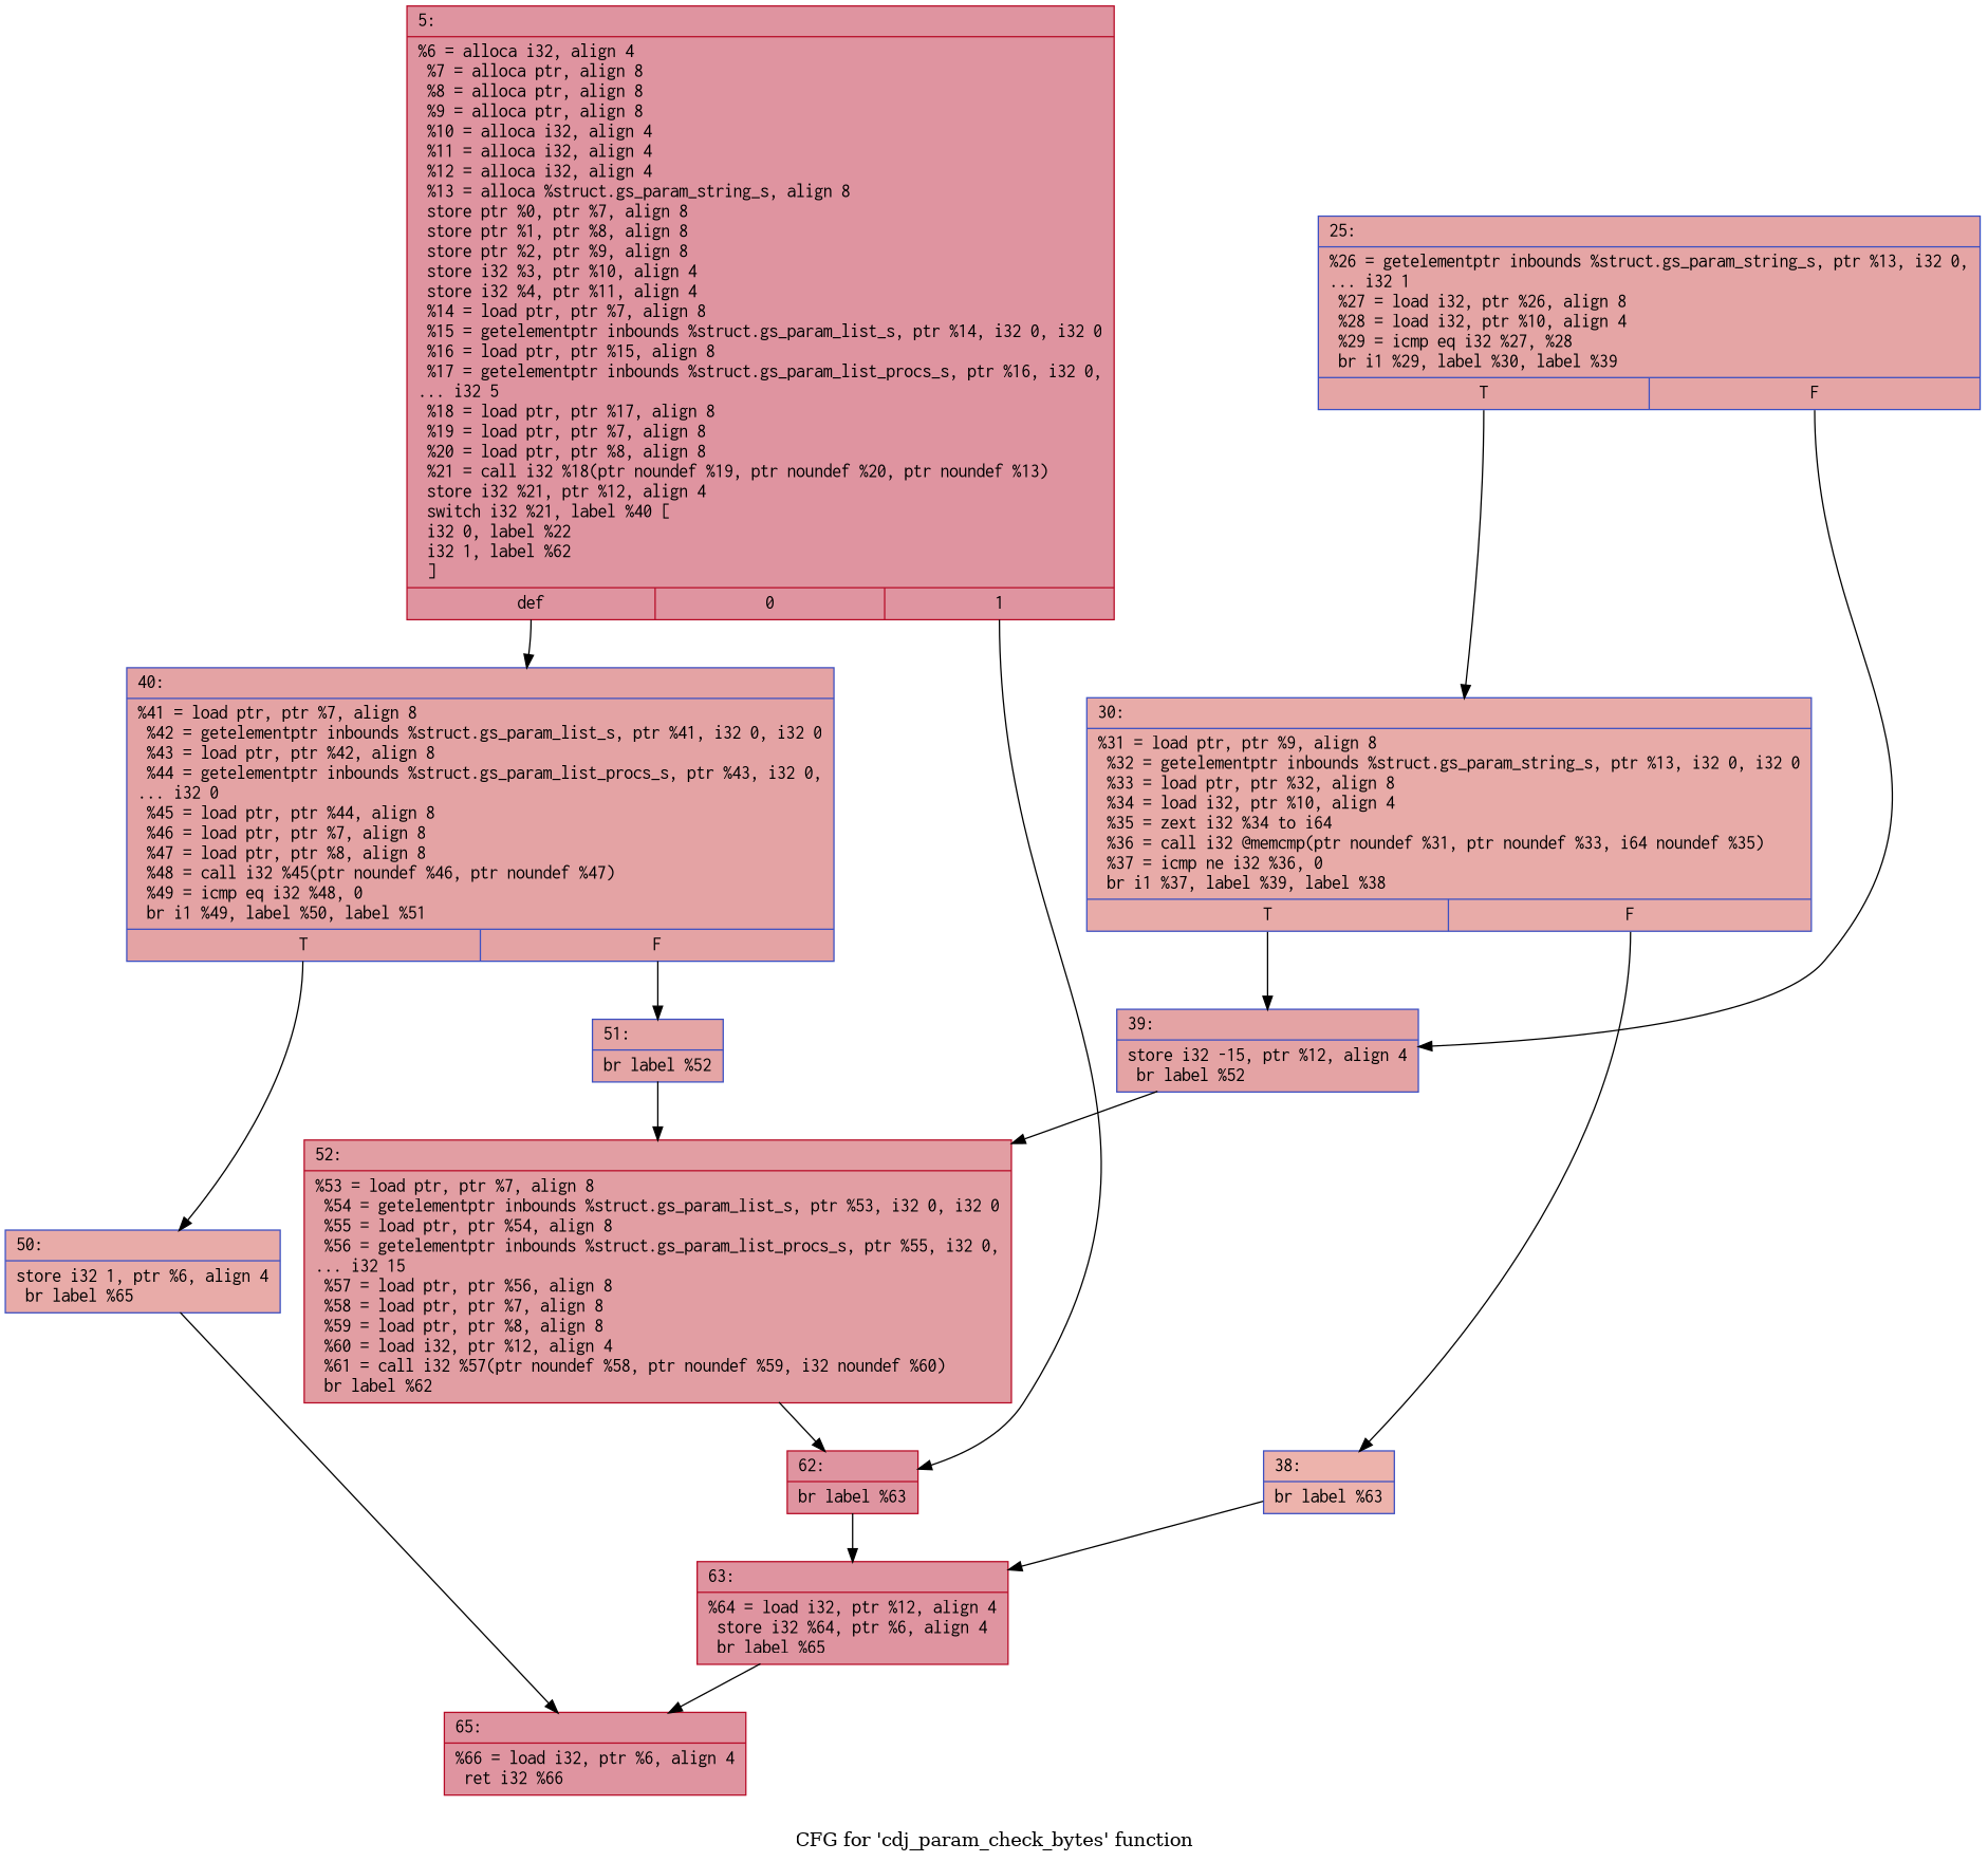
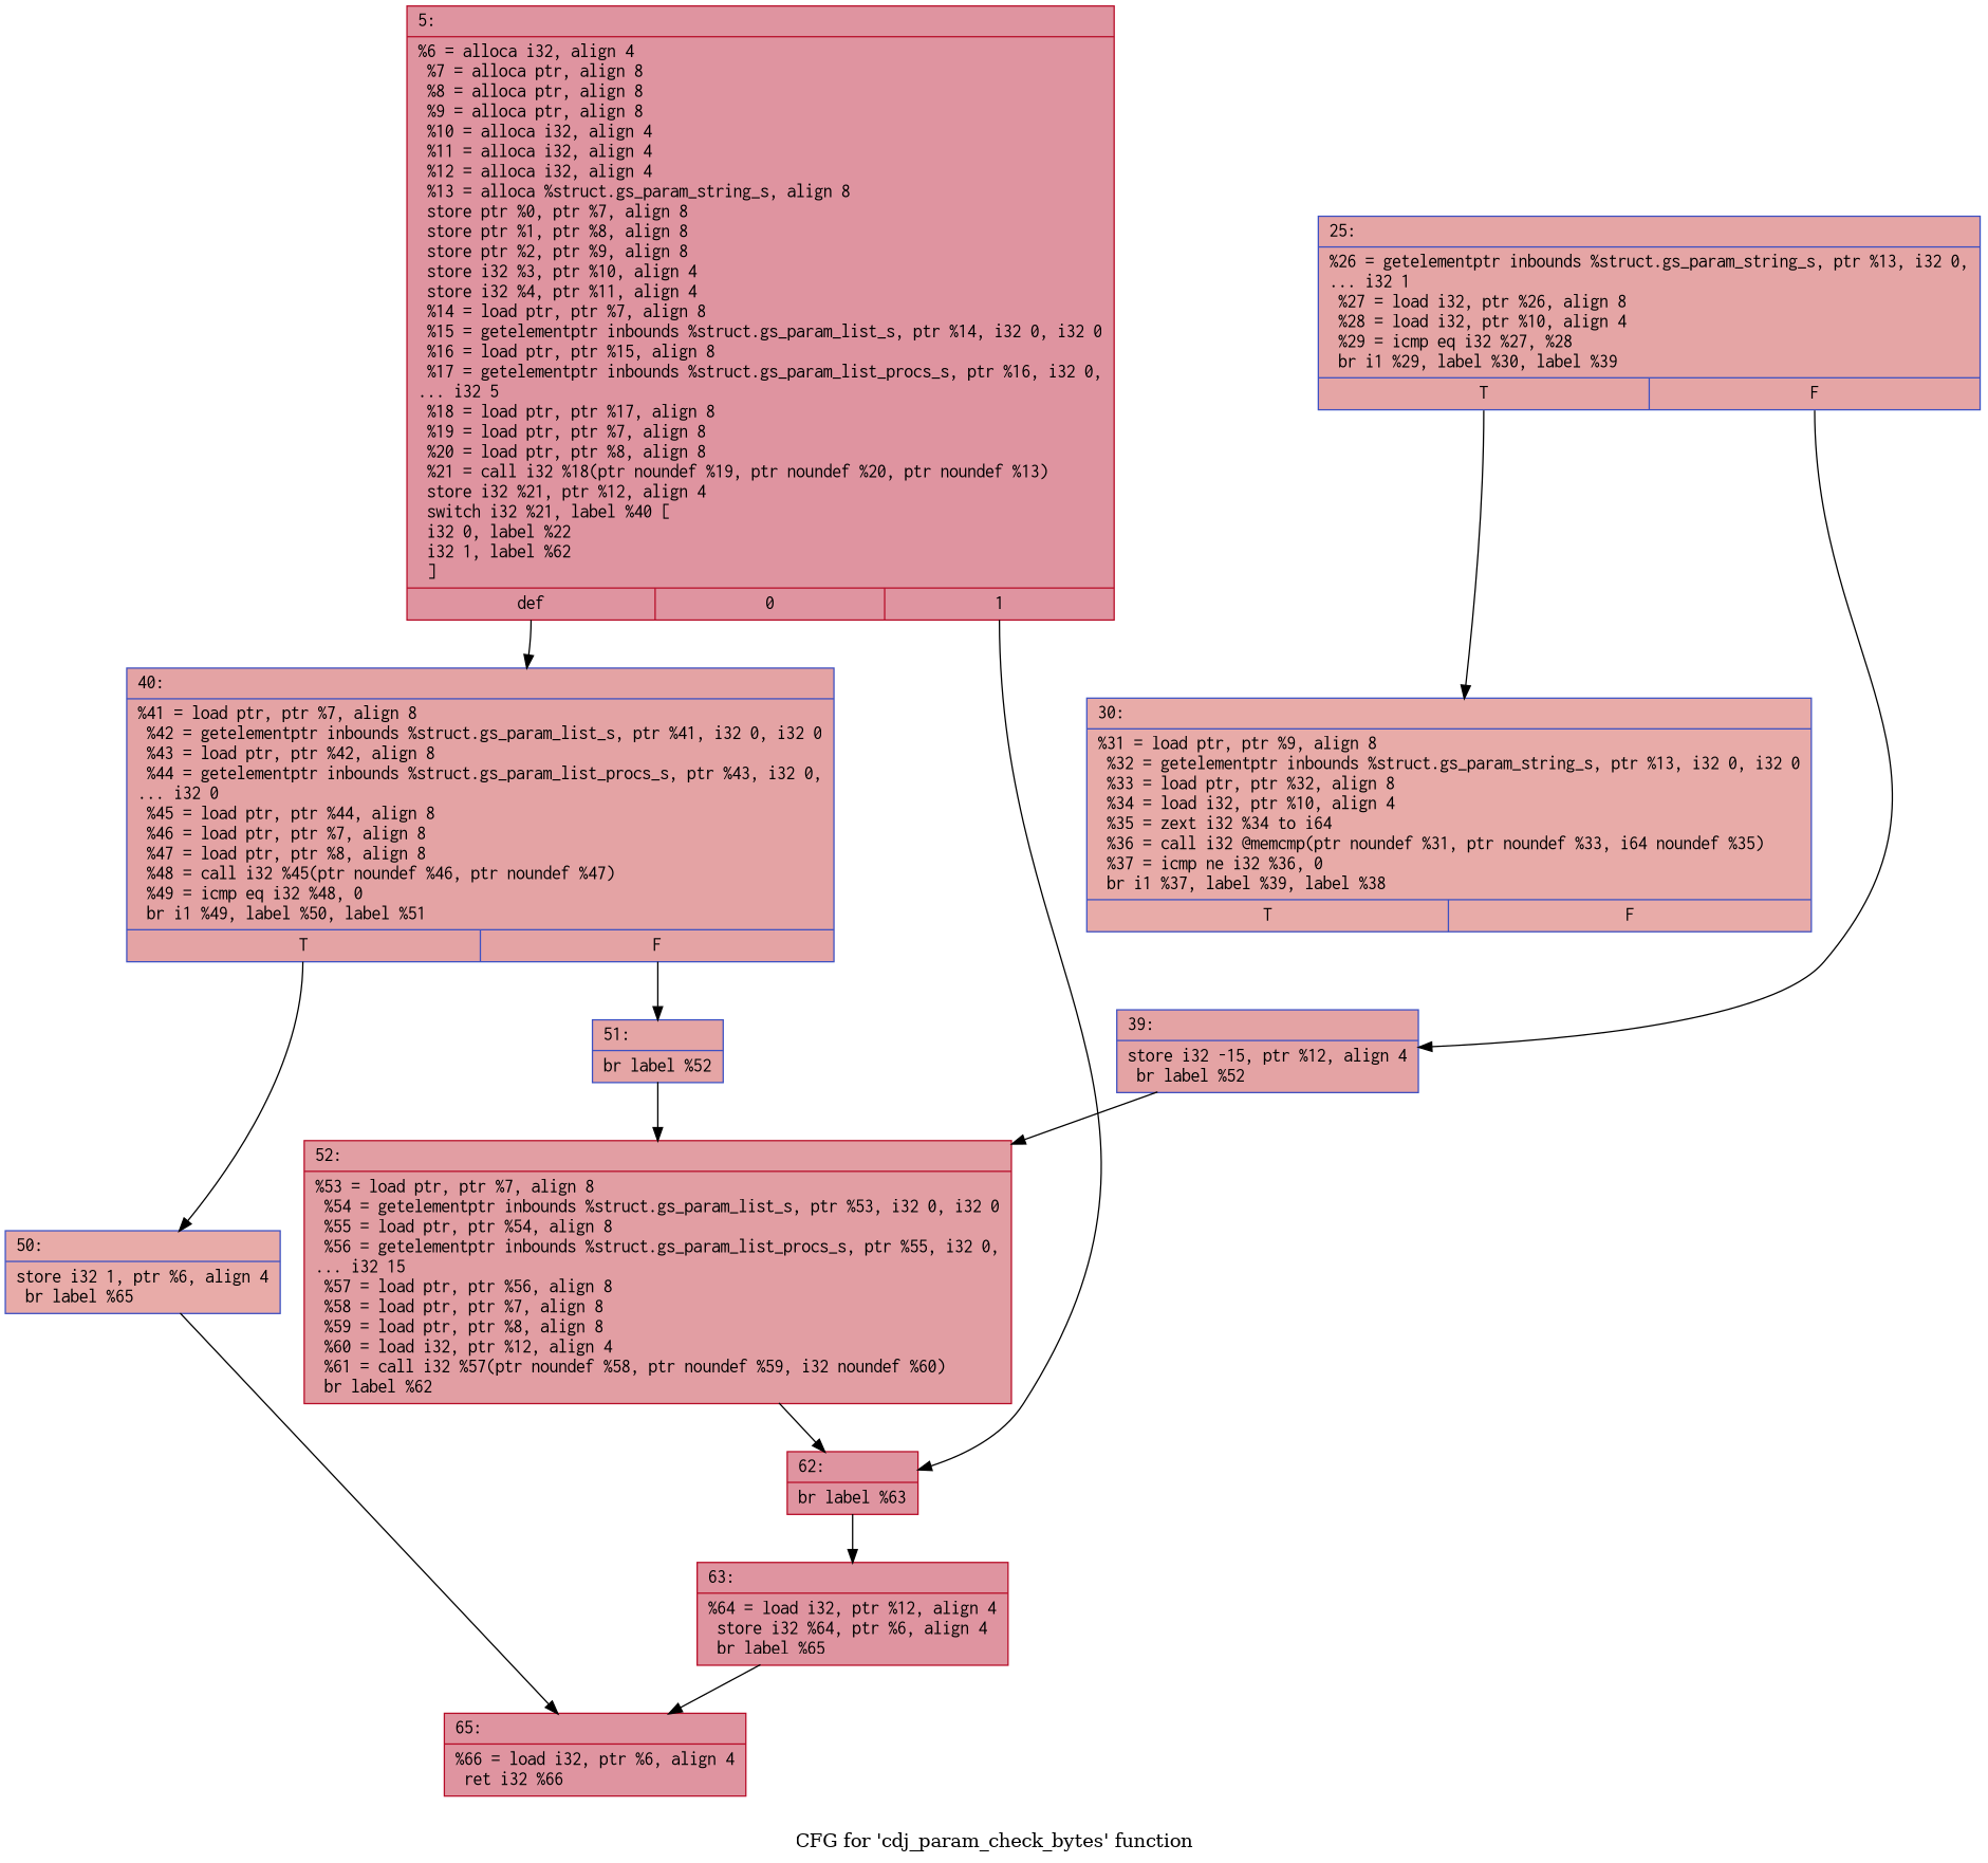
  digraph {
    label="CFG for 'cdj_param_check_bytes' function"
    node [color="#3d50c3ff" fillcolor="#b70d2870" fontname=Courier shape=record style=filled]
    n1 [color="#b70d28ff" label="{5:\l|  %6 = alloca i32, align 4\l  %7 = alloca ptr, align 8\l  %8 = alloca ptr, align 8\l  %9 = alloca ptr, align 8\l  %10 = alloca i32, align 4\l  %11 = alloca i32, align 4\l  %12 = alloca i32, align 4\l  %13 = alloca %struct.gs_param_string_s, align 8\l  store ptr %0, ptr %7, align 8\l  store ptr %1, ptr %8, align 8\l  store ptr %2, ptr %9, align 8\l  store i32 %3, ptr %10, align 4\l  store i32 %4, ptr %11, align 4\l  %14 = load ptr, ptr %7, align 8\l  %15 = getelementptr inbounds %struct.gs_param_list_s, ptr %14, i32 0, i32 0\l  %16 = load ptr, ptr %15, align 8\l  %17 = getelementptr inbounds %struct.gs_param_list_procs_s, ptr %16, i32 0,\l... i32 5\l  %18 = load ptr, ptr %17, align 8\l  %19 = load ptr, ptr %7, align 8\l  %20 = load ptr, ptr %8, align 8\l  %21 = call i32 %18(ptr noundef %19, ptr noundef %20, ptr noundef %13)\l  store i32 %21, ptr %12, align 4\l  switch i32 %21, label %40 [\l    i32 0, label %22\l    i32 1, label %62\l  ]\l|{<s0>def|<s1>0|<s2>1}}"]
    n2 [fillcolor="#c32e3170" label="{40:\l|  %41 = load ptr, ptr %7, align 8\l  %42 = getelementptr inbounds %struct.gs_param_list_s, ptr %41, i32 0, i32 0\l  %43 = load ptr, ptr %42, align 8\l  %44 = getelementptr inbounds %struct.gs_param_list_procs_s, ptr %43, i32 0,\l... i32 0\l  %45 = load ptr, ptr %44, align 8\l  %46 = load ptr, ptr %7, align 8\l  %47 = load ptr, ptr %8, align 8\l  %48 = call i32 %45(ptr noundef %46, ptr noundef %47)\l  %49 = icmp eq i32 %48, 0\l  br i1 %49, label %50, label %51\l|{<s0>T|<s1>F}}"]
    n3 [color="#b70d28ff" label="{62:\l|  br label %63\l}"]
    n4 [fillcolor="#cc403a70" label="{50:\l|  store i32 1, ptr %6, align 4\l  br label %65\l}"]
    n5 [fillcolor="#c5333470" label="{51:\l|  br label %52\l}"]
    n6 [color="#b70d28ff" label="{63:\l|  %64 = load i32, ptr %12, align 4\l  store i32 %64, ptr %6, align 4\l  br label %65\l}"]
    n7 [color="#b70d28ff" label="{65:\l|  %66 = load i32, ptr %6, align 4\l  ret i32 %66\l}"]
    n8 [color="#b70d28ff" fillcolor="#be242e70" label="{52:\l|  %53 = load ptr, ptr %7, align 8\l  %54 = getelementptr inbounds %struct.gs_param_list_s, ptr %53, i32 0, i32 0\l  %55 = load ptr, ptr %54, align 8\l  %56 = getelementptr inbounds %struct.gs_param_list_procs_s, ptr %55, i32 0,\l... i32 15\l  %57 = load ptr, ptr %56, align 8\l  %58 = load ptr, ptr %7, align 8\l  %59 = load ptr, ptr %8, align 8\l  %60 = load i32, ptr %12, align 4\l  %61 = call i32 %57(ptr noundef %58, ptr noundef %59, i32 noundef %60)\l  br label %62\l}"]
    n9 [fillcolor="#c5333470" label="{25:\l|  %26 = getelementptr inbounds %struct.gs_param_string_s, ptr %13, i32 0,\l... i32 1\l  %27 = load i32, ptr %26, align 8\l  %28 = load i32, ptr %10, align 4\l  %29 = icmp eq i32 %27, %28\l  br i1 %29, label %30, label %39\l|{<s0>T|<s1>F}}"]
    n10 [fillcolor="#c32e3170" label="{39:\l|  store i32 -15, ptr %12, align 4\l  br label %52\l}"]
    n11 [fillcolor="#cc403a70" label="{30:\l|  %31 = load ptr, ptr %9, align 8\l  %32 = getelementptr inbounds %struct.gs_param_string_s, ptr %13, i32 0, i32 0\l  %33 = load ptr, ptr %32, align 8\l  %34 = load i32, ptr %10, align 4\l  %35 = zext i32 %34 to i64\l  %36 = call i32 @memcmp(ptr noundef %31, ptr noundef %33, i64 noundef %35)\l  %37 = icmp ne i32 %36, 0\l  br i1 %37, label %39, label %38\l|{<s0>T|<s1>F}}"]
-   n12 [fillcolor="#d6524470" label="{38:\l|  br label %63\l}"]
    n1 -> n2 [tailport=s0]
    n1 -> n3 [tailport=s2]
    n2 -> n4 [tailport=s0]
    n2 -> n5 [tailport=s1]
    n3 -> n6
    n4 -> n7
    n5 -> n8
    n6 -> n7
    n8 -> n3
    n9 -> n10 [tailport=s1]
    n9 -> n11 [tailport=s0]
    n10 -> n8
-   n11 -> n10 [tailport=s0]
-   n11 -> n12 [tailport=s1]
-   n12 -> n6
  }
